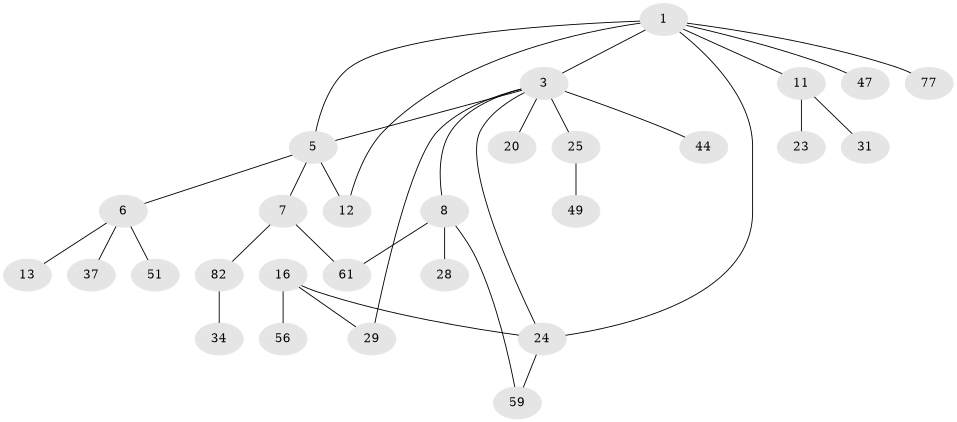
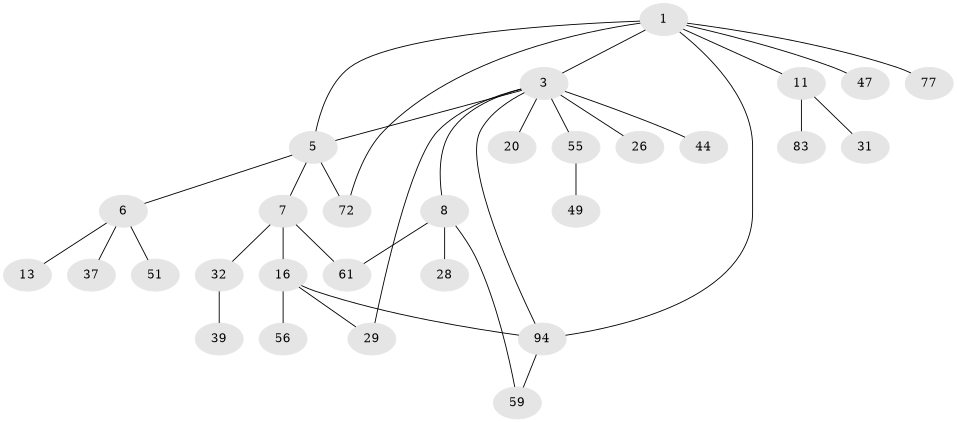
  graph {
    node [color=gray90 style=filled]
    1 [super="+2+22"]
    3 [super="+4+60+30+10+15+65+72+17+36"]
    5 [super="+9+27+41"]
    11
-   12 [super="+68"]
-   24 [super="+74"]
+   12 [super="+68" label=72]
+   24 [super="+74" label=94]
    47 [super="+64"]
    77
    8 [super="+14"]
    20
-   25 [super="+52"]
+   25 [super="+52" label=55]
+   26 [super="+38"]
    29
    44
    6 [super="+46"]
    7 [super="+45"]
-   23
+   23 [label=83]
    31 [super="+33"]
    59 [super="+66"]
    61 [super="+67"]
    28
    n22 [label=49]
    13 [super="+70"]
    37
    51
    16 [super="+39+19"]
-   32 [super="+49" label=82]
+   32 [super="+49"]
    56
-   34
+   34 [label=39]
    1 -- 3
    1 -- 5 [weight=2]
    1 -- 11
    1 -- 12
    1 -- 24
    1 -- 47
    1 -- 77
    3 -- 5
    3 -- 24
    3 -- 8
    3 -- 20
    3 -- 25 [weight=2]
+   3 -- 26
    3 -- 29
    3 -- 44
    5 -- 12
    5 -- 6
    5 -- 7
    11 -- 23
    11 -- 31
    24 -- 59
    8 -- 59
    8 -- 61
    8 -- 28
    25 -- n22
    6 -- 13
    6 -- 37
    6 -- 51
    7 -- 61
+   7 -- 16
    7 -- 32
    16 -- 24
    16 -- 29
    16 -- 56
    32 -- 34
  }
